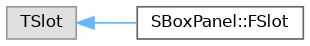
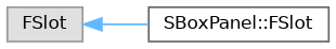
  digraph {
    rankdir=LR
    node [fontname=Helvetica fontsize=10 shape=box style=filled]
-   n1 [color=grey60 fillcolor="#E0E0E0" height=0.2 label=TSlot width=0.4]
+   n1 [color=grey60 fillcolor="#E0E0E0" height=0.2 label=FSlot width=0.4]
    n2 [color=grey40 fillcolor=white height=0.2 label="SBoxPanel::FSlot" width=0.4]
    n1 -> n2 [color=steelblue1 dir=back fontname=Helvetica fontsize=10 labelfontname=Helvetica labelfontsize=10 style=solid]
  }
